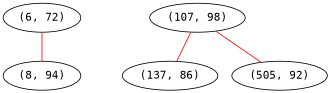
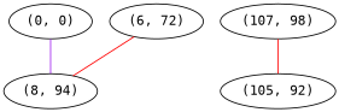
  graph {
    fontname="DejaVu Sans Mono"
    node [fontname="DejaVu Sans Mono"]
    edge [color=red fontname="DejaVu Sans Mono" weight=1]
    n1 [label="(8, 94)"]
+   "(0, 0)"
    n3 [label="(107, 98)"]
-   "(137, 86)"
-   "(105, 92)" [label="(505, 92)"]
+   "(105, 92)"
    "(6, 72)"
-   n3 -- "(137, 86)"
+   "(0, 0)" -- n1 [color=purple weight=4]
    n3 -- "(105, 92)"
    "(6, 72)" -- n1
  }
